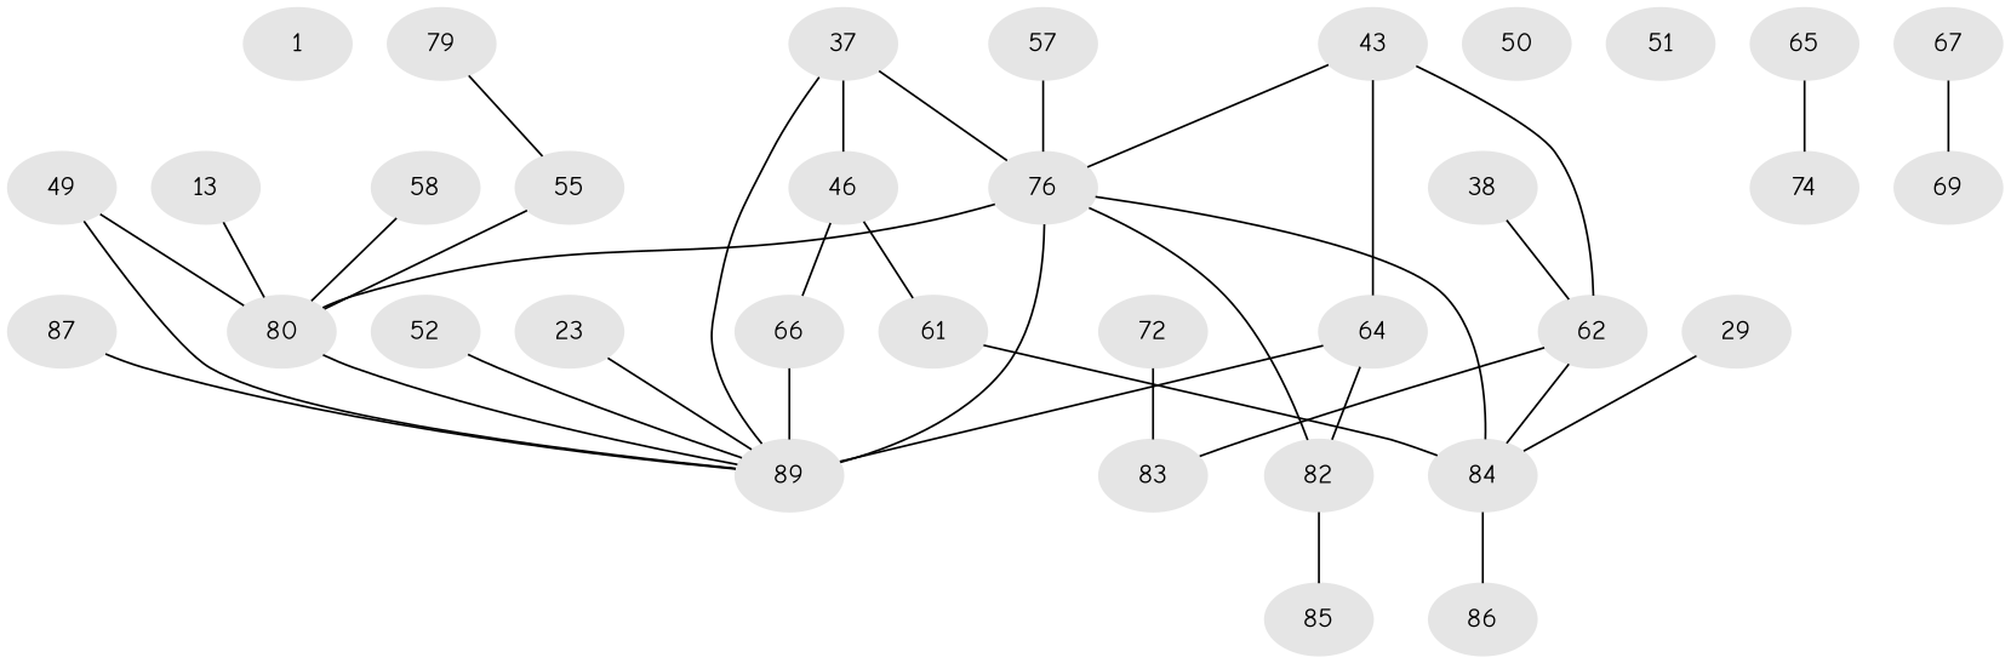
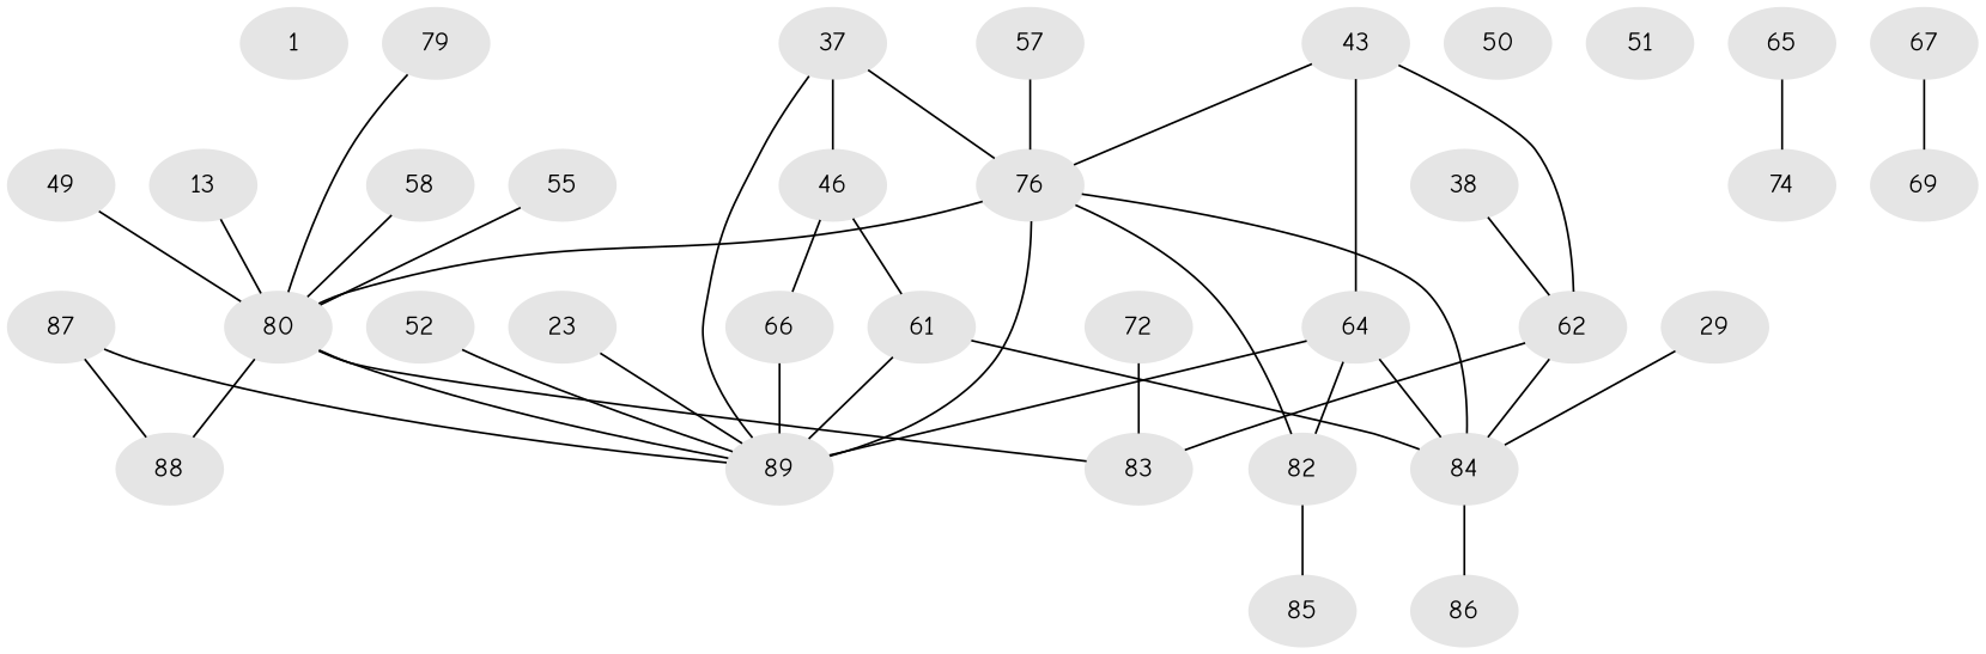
  graph {
    fontname="Comic Neue"
    node [color=gray90 fontname="Comic Neue" style=filled]
    edge [fontname="Comic Neue"]
    1
    n2 [label=80 super="+48+68"]
    89 [super="+77+78+80"]
    83 [super="+27+8"]
+   88
    13
    84 [super="+4+11+41+73"]
    86
    29
    37 [super="+3"]
    46
    76 [super="+21+75"]
    61 [super="+35"]
    66 [super="+17"]
    82 [super="+23+56"]
    62 [super="+31+54"]
    38
    43
    64 [super="+42"]
    49
    50
    51
    52 [super="+25"]
    55
    57 [super="+26"]
    58
    n27 [label=23]
    85
    65
    74
    67
    69
    72
    79 [super="+30"]
    87 [super="+39+71+45"]
    n2 -- 89 [weight=2]
+   n2 -- 83
+   n2 -- 88
    13 -- n2
    84 -- 86
    29 -- 84
    37 -- 89
    37 -- 46 [weight=2]
    37 -- 76
    46 -- 61 [weight=2]
    46 -- 66 [weight=2]
    76 -- n2
    76 -- 89 [weight=3]
    76 -- 84 [weight=2]
    76 -- 82
-   49 -- 89 [weight=2]
+   61 -- 89 [weight=2]
    61 -- 84
    66 -- 89 [weight=3]
    82 -- 85
    62 -- 83
    62 -- 84
    38 -- 62
    43 -- 76
    43 -- 62
    43 -- 64
    64 -- 89 [weight=2]
+   64 -- 84
    64 -- 82
    49 -- n2
    52 -- 89
    55 -- n2
    57 -- 76
    58 -- n2
    n27 -- 89
    65 -- 74
    67 -- 69
    72 -- 83
-   79 -- 55
+   79 -- n2
    87 -- 89 [weight=2]
+   87 -- 88
  }
